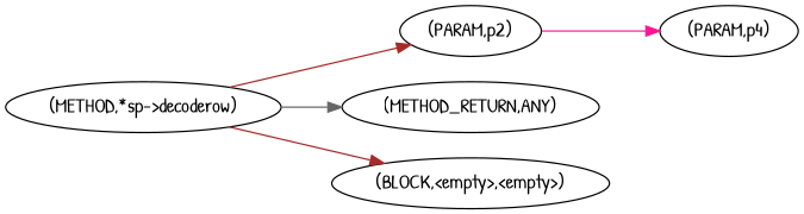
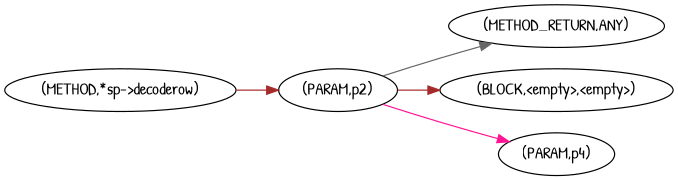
  digraph {
    fontname="Patrick Hand"
    rankdir=LR
    node [fontname="Patrick Hand"]
    edge [color=brown fontname="Patrick Hand"]
    n1 [label=<(METHOD,*sp-&gt;decoderow)>]
    n2 [label=<(PARAM,p2)>]
    n3 [label=<(METHOD_RETURN,ANY)>]
    n4 [label=<(BLOCK,&lt;empty&gt;,&lt;empty&gt;)>]
    n5 [label=<(PARAM,p4)>]
    n1 -> n2
-   n1 -> n3 [color=gray40]
-   n1 -> n4
+   n2 -> n3 [color=gray40]
+   n2 -> n4
    n2 -> n5 [color=deeppink]
  }
